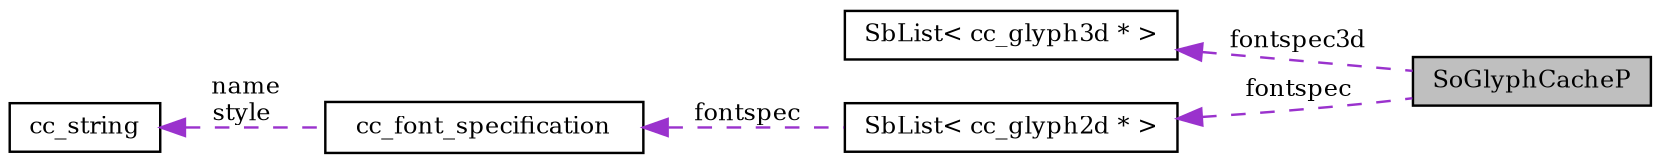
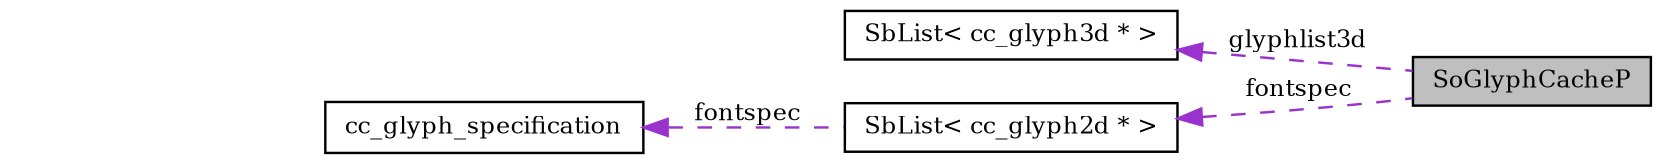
  digraph {
    fontname="DejaVu Serif"
    rankdir=LR
    node [color=black fillcolor=white fontname="DejaVu Serif" fontsize=10 shape=record style=filled]
    edge [color=darkorchid3 dir=back fontname="DejaVu Serif" fontsize=10 labelfontname=Helvetica labelfontsize=10 style=dashed]
    n1 [fillcolor=grey75 fontcolor=black height=0.2 label=SoGlyphCacheP width=0.4]
    n2 [height=0.2 label="SbList\< cc_glyph3d * \>" width=0.4]
    n3 [height=0.2 label="SbList\< cc_glyph2d * \>" width=0.4]
-   n4 [height=0.2 label=cc_font_specification width=0.4]
-   n5 [height=0.2 label=cc_string width=0.4]
-   n2 -> n1 [label=" fontspec3d"]
+   n4 [height=0.2 label=cc_glyph_specification width=0.4]
+   n2 -> n1 [label=" glyphlist3d"]
    n3 -> n1 [label=" fontspec"]
    n4 -> n3 [label=" fontspec"]
-   n5 -> n4 [label=" name\nstyle"]
  }
